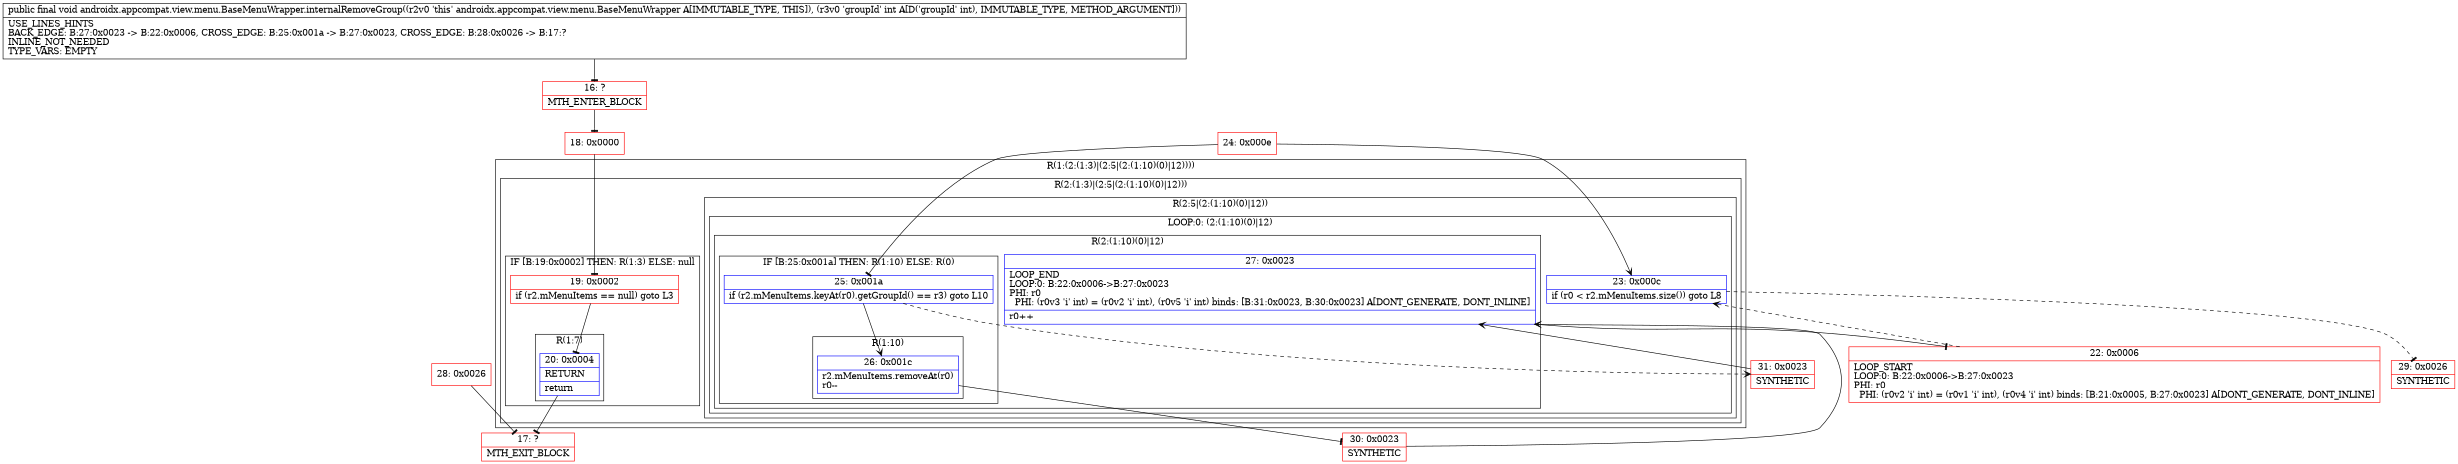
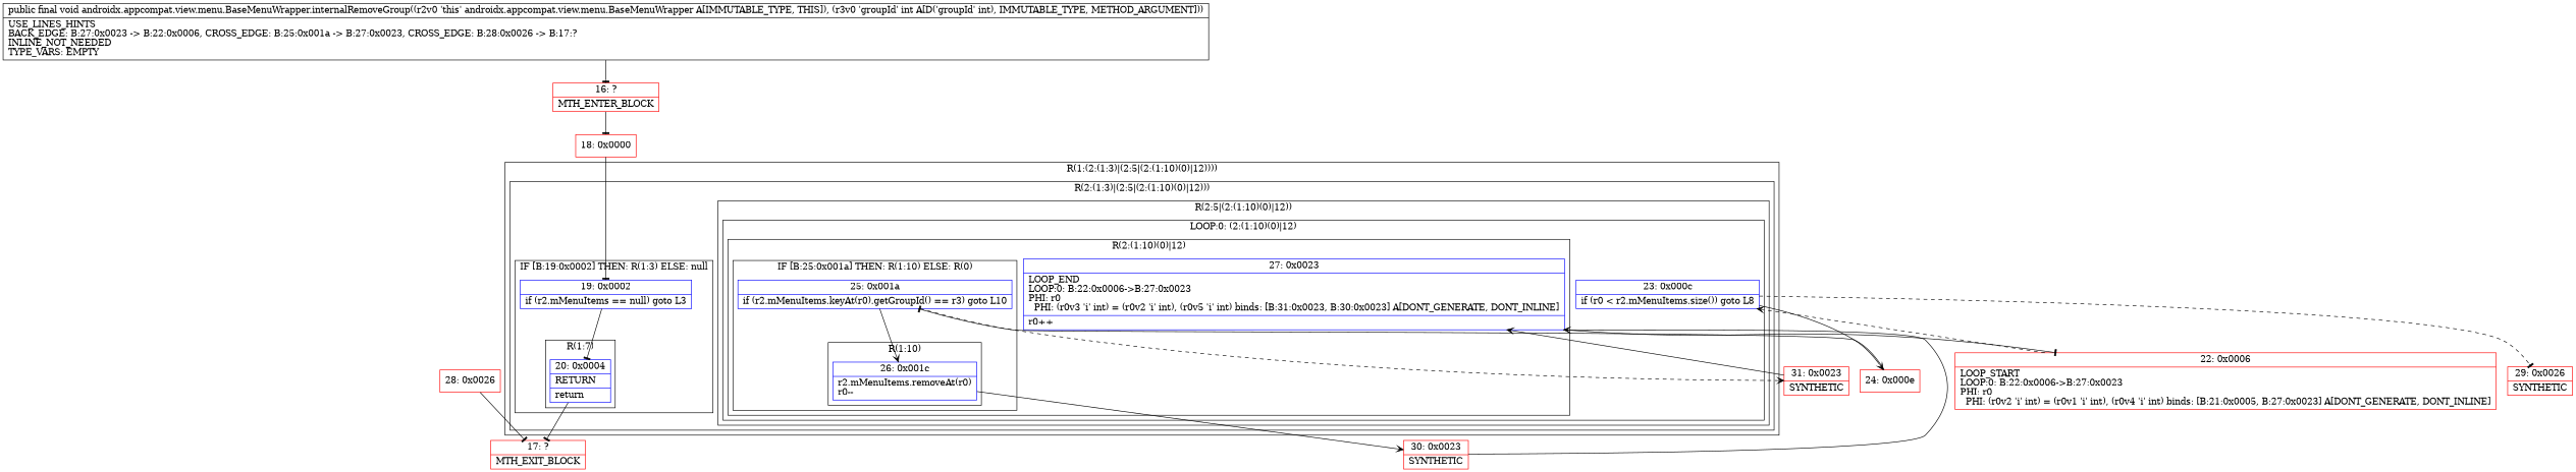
  digraph {
    node [color=red shape=record]
    edge [arrowhead=tee]
    n1 [color=blue label="{20\:\ 0x0004|RETURN\l|return\l}"]
-   n2 [label="{19\:\ 0x0002|if (r2.mMenuItems == null) goto L3\l}"]
+   n2 [color=blue label="{19\:\ 0x0002|if (r2.mMenuItems == null) goto L3\l}"]
    n3 [color=blue label="{26\:\ 0x001c|r2.mMenuItems.removeAt(r0)\lr0\-\-\l}"]
    n4 [color=blue label="{25\:\ 0x001a|if (r2.mMenuItems.keyAt(r0).getGroupId() == r3) goto L10\l}"]
    n5 [color=blue label="{27\:\ 0x0023|LOOP_END\lLOOP:0: B:22:0x0006\-\>B:27:0x0023\lPHI: r0 \l  PHI: (r0v3 'i' int) = (r0v2 'i' int), (r0v5 'i' int) binds: [B:31:0x0023, B:30:0x0023] A[DONT_GENERATE, DONT_INLINE]\l|r0++\l}"]
    n6 [color=blue label="{23\:\ 0x000c|if (r0 \< r2.mMenuItems.size()) goto L8\l}"]
    n7 [label="{17\:\ ?|MTH_EXIT_BLOCK\l}"]
    n8 [label="{30\:\ 0x0023|SYNTHETIC\l}"]
    n9 [label="{31\:\ 0x0023|SYNTHETIC\l}"]
    n10 [label="{22\:\ 0x0006|LOOP_START\lLOOP:0: B:22:0x0006\-\>B:27:0x0023\lPHI: r0 \l  PHI: (r0v2 'i' int) = (r0v1 'i' int), (r0v4 'i' int) binds: [B:21:0x0005, B:27:0x0023] A[DONT_GENERATE, DONT_INLINE]\l}"]
    n11 [label="{24\:\ 0x000e}"]
    n12 [label="{29\:\ 0x0026|SYNTHETIC\l}"]
    n13 [label="{16\:\ ?|MTH_ENTER_BLOCK\l}"]
    n14 [label="{18\:\ 0x0000}"]
    n15 [label="{28\:\ 0x0026}"]
    n16 [label="{public final void androidx.appcompat.view.menu.BaseMenuWrapper.internalRemoveGroup((r2v0 'this' androidx.appcompat.view.menu.BaseMenuWrapper A[IMMUTABLE_TYPE, THIS]), (r3v0 'groupId' int A[D('groupId' int), IMMUTABLE_TYPE, METHOD_ARGUMENT]))  | USE_LINES_HINTS\lBACK_EDGE: B:27:0x0023 \-\> B:22:0x0006, CROSS_EDGE: B:25:0x001a \-\> B:27:0x0023, CROSS_EDGE: B:28:0x0026 \-\> B:17:?\lINLINE_NOT_NEEDED\lTYPE_VARS: EMPTY\l}" color=""]
    subgraph cluster_1 {
      label="R(1:(2:(1:3)|(2:5|(2:(1:10)(0)|12))))"
      subgraph cluster_2 {
        label="R(2:(1:3)|(2:5|(2:(1:10)(0)|12)))"
        subgraph cluster_3 {
          label="IF [B:19:0x0002] THEN: R(1:3) ELSE: null"
          n2
          subgraph cluster_4 {
            label="R(1:7)"
            n1
          }
        }
        subgraph cluster_5 {
          label="R(2:5|(2:(1:10)(0)|12))"
          subgraph cluster_6 {
            label="LOOP:0: (2:(1:10)(0)|12)"
            n6
            subgraph cluster_7 {
              label="R(2:(1:10)(0)|12)"
              n5
              subgraph cluster_8 {
                label="IF [B:25:0x001a] THEN: R(1:10) ELSE: R(0)"
                n4
                subgraph cluster_9 {
                  label="R(1:10)"
                  n3
                }
                subgraph cluster_10 {
                  label="R(0)"
                }
              }
            }
          }
        }
      }
    }
    n1 -> n7
    n2 -> n1
-   n3 -> n8
+   n3 -> n8 [arrowhead=vee]
    n4 -> n3 [arrowhead=vee]
    n4 -> n9 [arrowhead=vee style=dashed]
    n5 -> n10
-   n11 -> n6 [arrowhead=vee]
+   n6 -> n11 [arrowhead=vee]
    n6 -> n12 [style=dashed]
    n8 -> n5 [arrowhead=vee]
    n9 -> n5 [arrowhead=vee]
    n10 -> n6 [arrowhead=vee style=dashed]
    n11 -> n4
    n13 -> n14
    n14 -> n2
    n15 -> n7
    n16 -> n13
  }
